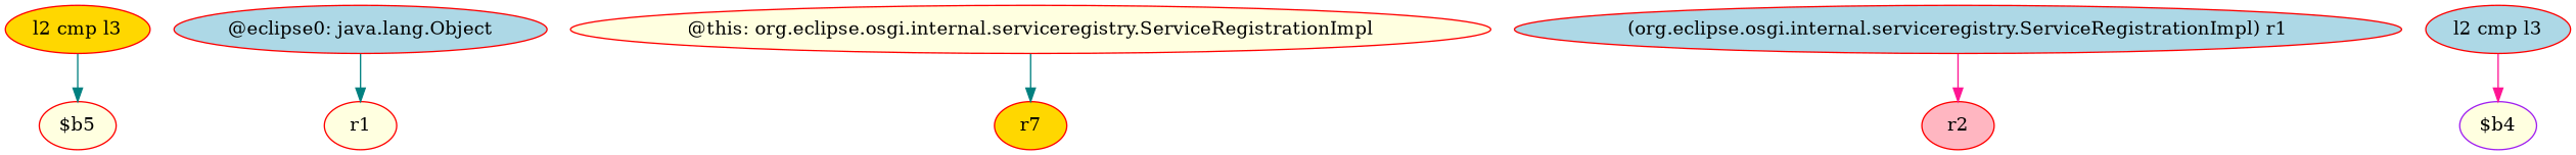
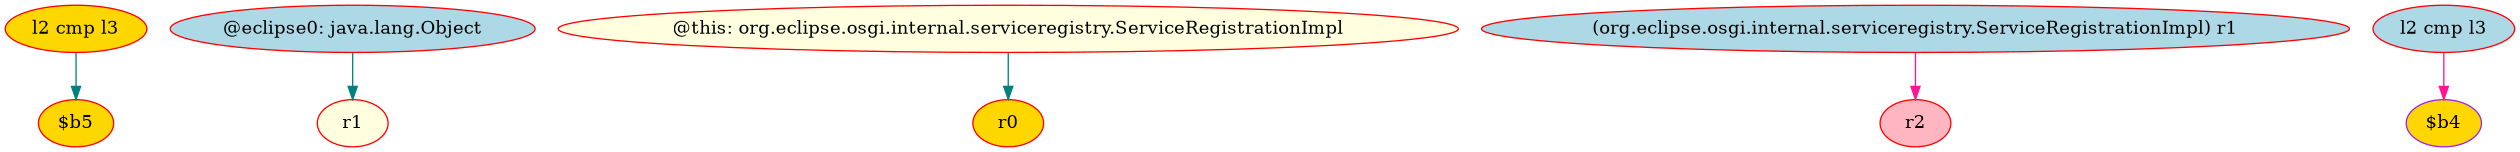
  digraph {
    node [color=red fillcolor=gold style=filled]
    edge [color=teal]
    n1 [label="l2 cmp l3"]
-   n2 [fillcolor=lightyellow label="$b5"]
+   n2 [label="$b5"]
    n3 [fillcolor=lightblue label="@eclipse0: java.lang.Object"]
    n4 [fillcolor=lightyellow label=r1]
    n5 [fillcolor=lightyellow label="@this: org.eclipse.osgi.internal.serviceregistry.ServiceRegistrationImpl"]
-   n6 [label=r7]
+   n6 [label=r0]
    n7 [fillcolor=lightblue label="(org.eclipse.osgi.internal.serviceregistry.ServiceRegistrationImpl) r1"]
    n8 [fillcolor=lightpink label=r2]
    n9 [fillcolor=lightblue label="l2 cmp l3"]
-   n10 [color=purple fillcolor=lightyellow label="$b4"]
+   n10 [color=purple label="$b4"]
    n1 -> n2
    n3 -> n4
    n5 -> n6
    n7 -> n8 [color=deeppink]
    n9 -> n10 [color=deeppink]
  }
